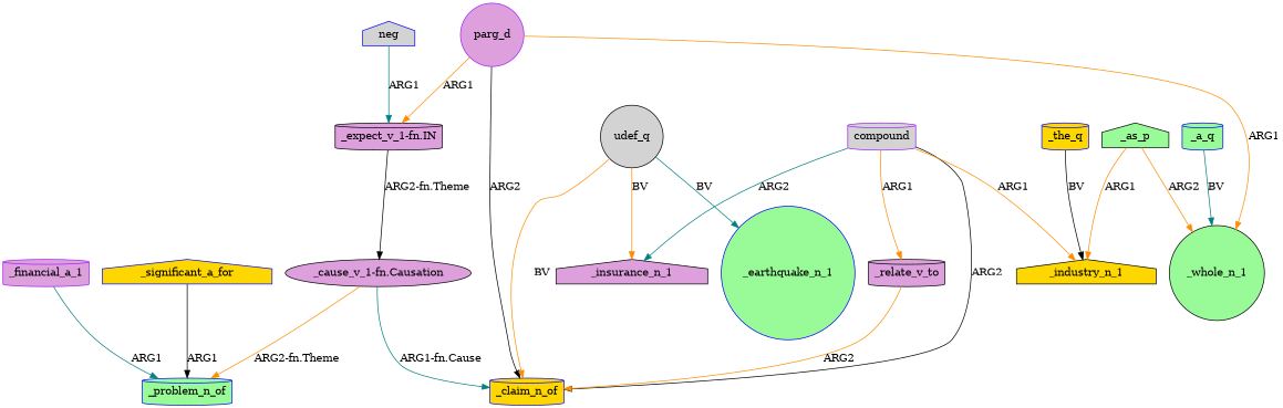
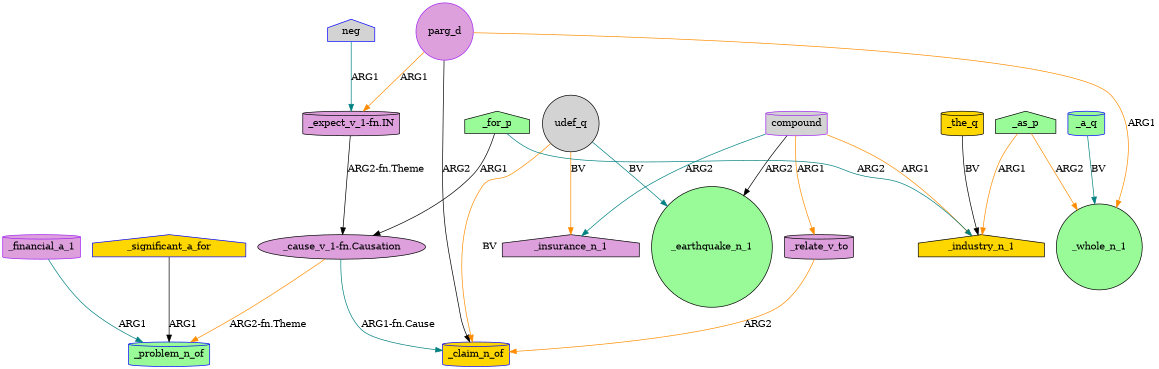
  digraph {
    node [color=black fillcolor=plum shape=cylinder style=filled]
    edge [color=darkorange]
    "_cause_v_1-fn.Causation" [shape=ellipse]
    "_expect_v_1-fn.IN"
    _problem_n_of [color=blue fillcolor=palegreen]
    _claim_n_of [color=blue fillcolor=gold]
    compound [color=purple fillcolor=lightgrey]
-   _earthquake_n_1 [color=blue fillcolor=palegreen shape=circle]
+   _earthquake_n_1 [fillcolor=palegreen shape=circle]
    _insurance_n_1 [shape=house]
    _relate_v_to
    _industry_n_1 [fillcolor=gold shape=house]
    _financial_a_1 [color=purple]
    parg_d [color=purple shape=circle]
    _whole_n_1 [fillcolor=palegreen shape=circle]
    udef_q [fillcolor=lightgrey shape=circle]
-   _the_q [color=blue fillcolor=gold]
+   _the_q [fillcolor=gold]
    _as_p [fillcolor=palegreen shape=house]
    _significant_a_for [color=blue fillcolor=gold shape=house]
+   _for_p [fillcolor=palegreen shape=house]
    _a_q [color=blue fillcolor=palegreen]
    neg [color=blue fillcolor=lightgrey shape=house]
    "_cause_v_1-fn.Causation" -> _problem_n_of [label="ARG2-fn.Theme"]
    "_cause_v_1-fn.Causation" -> _claim_n_of [color=teal label="ARG1-fn.Cause"]
    "_expect_v_1-fn.IN" -> "_cause_v_1-fn.Causation" [color=black label="ARG2-fn.Theme"]
-   compound -> _claim_n_of [color=black label=ARG2]
+   compound -> _earthquake_n_1 [color=black label=ARG2]
    compound -> _insurance_n_1 [color=teal label=ARG2]
    compound -> _relate_v_to [label=ARG1]
    compound -> _industry_n_1 [label=ARG1]
    _relate_v_to -> _claim_n_of [label=ARG2]
    _financial_a_1 -> _problem_n_of [color=teal label=ARG1]
    parg_d -> "_expect_v_1-fn.IN" [label=ARG1]
    parg_d -> _claim_n_of [color=black label=ARG2]
    parg_d -> _whole_n_1 [label=ARG1]
    udef_q -> _claim_n_of [label=BV]
    udef_q -> _earthquake_n_1 [color=teal label=BV]
    udef_q -> _insurance_n_1 [label=BV]
    _the_q -> _industry_n_1 [color=black label=BV]
    _as_p -> _industry_n_1 [label=ARG1]
    _as_p -> _whole_n_1 [label=ARG2]
    _significant_a_for -> _problem_n_of [color=black label=ARG1]
+   _for_p -> "_cause_v_1-fn.Causation" [color=black label=ARG1]
+   _for_p -> _industry_n_1 [color=teal label=ARG2]
    _a_q -> _whole_n_1 [color=teal label=BV]
    neg -> "_expect_v_1-fn.IN" [color=teal label=ARG1]
  }
